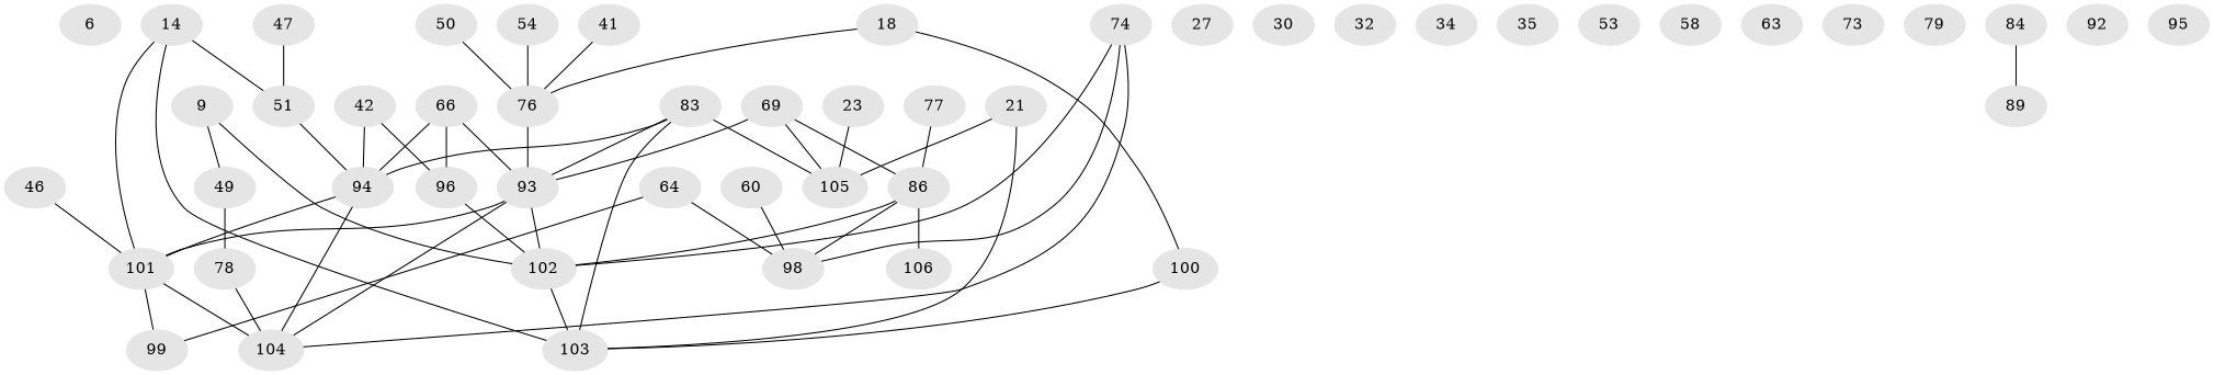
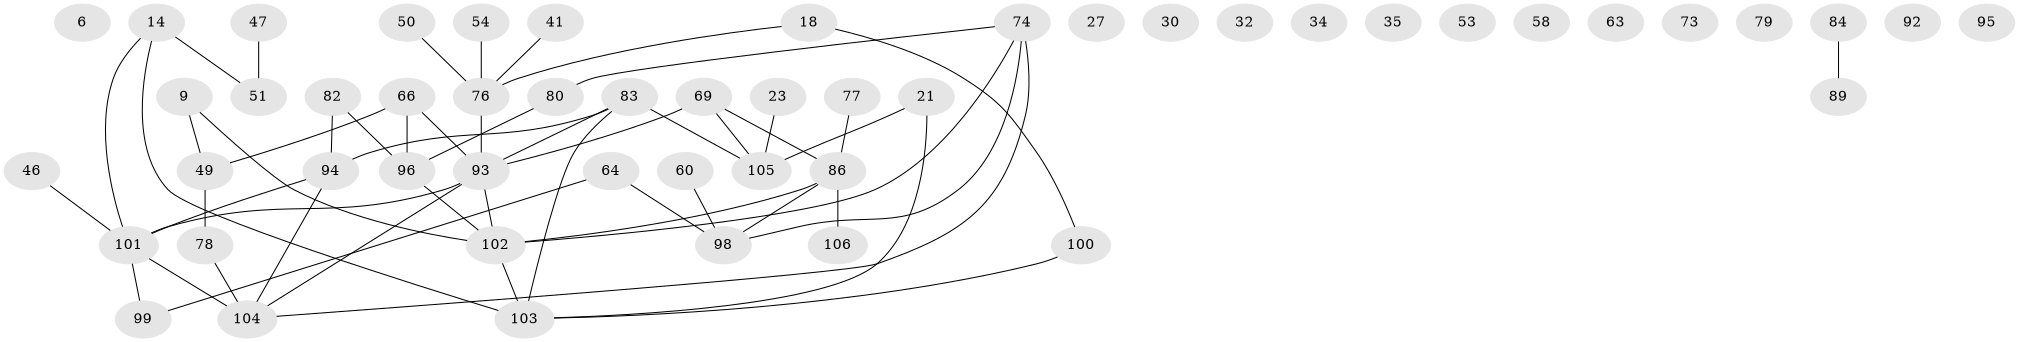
  graph {
    node [color=gray90 style=filled]
    6
    49 [super="+29"]
    78 [super="+15"]
    9
    102 [super="+33+62+4+56+71+91"]
    103 [super="+42+81"]
    105 [super="+88+90"]
    14 [super="+1"]
    51 [super="+37"]
    101 [super="+60"]
    94 [super="+44+12+57"]
    99
    104 [super="+26+97"]
    76 [super="+61"]
    93 [super="+68+85"]
    18
    100
    21
    23
    27
    30
    32
    34
    35
    41
    46
    47
    50
    53
    54 [super="+25"]
    58
    63
    98 [super="+24"]
    64
    66
    96 [super="+19"]
    n37 [label=60]
    86 [super="+75"]
    106
    69
    73
+   80 [super="+40"]
    74
    77
    79
-   82 [label=42]
+   82
    83 [super="+70+72"]
    84
    89
    92
    95
    49 -- 78 [weight=3]
    78 -- 104
    9 -- 49 [weight=2]
    9 -- 102
    102 -- 103 [weight=3]
    14 -- 103
    14 -- 51 [weight=2]
    14 -- 101
-   51 -- 94
    101 -- 99
    101 -- 104 [weight=2]
    94 -- 101
    94 -- 104
    76 -- 93 [weight=3]
    93 -- 102
    93 -- 101
    93 -- 104
    18 -- 76
    18 -- 100
    100 -- 103
    21 -- 103
    21 -- 105
    23 -- 105
    41 -- 76
    46 -- 101
    47 -- 51
    50 -- 76
    54 -- 76
    64 -- 99
    64 -- 98
-   66 -- 94
+   66 -- 49
    66 -- 93 [weight=2]
    66 -- 96
    96 -- 102
    n37 -- 98
    86 -- 102
    86 -- 98
    86 -- 106
    69 -- 105
    69 -- 93
    69 -- 86
+   80 -- 96
    74 -- 102
    74 -- 104
    74 -- 98
+   74 -- 80
    77 -- 86
    82 -- 94
    82 -- 96
    83 -- 103 [weight=2]
    83 -- 105 [weight=2]
    83 -- 94
    83 -- 93 [weight=2]
    84 -- 89
  }
